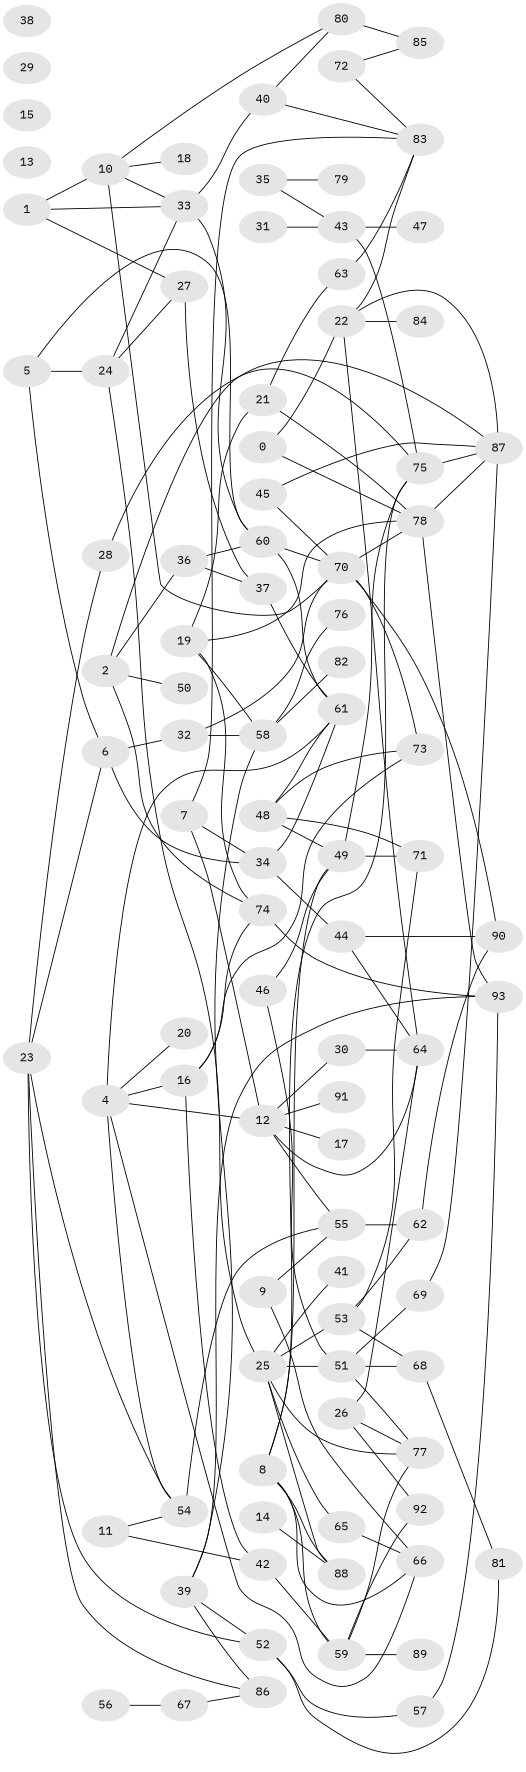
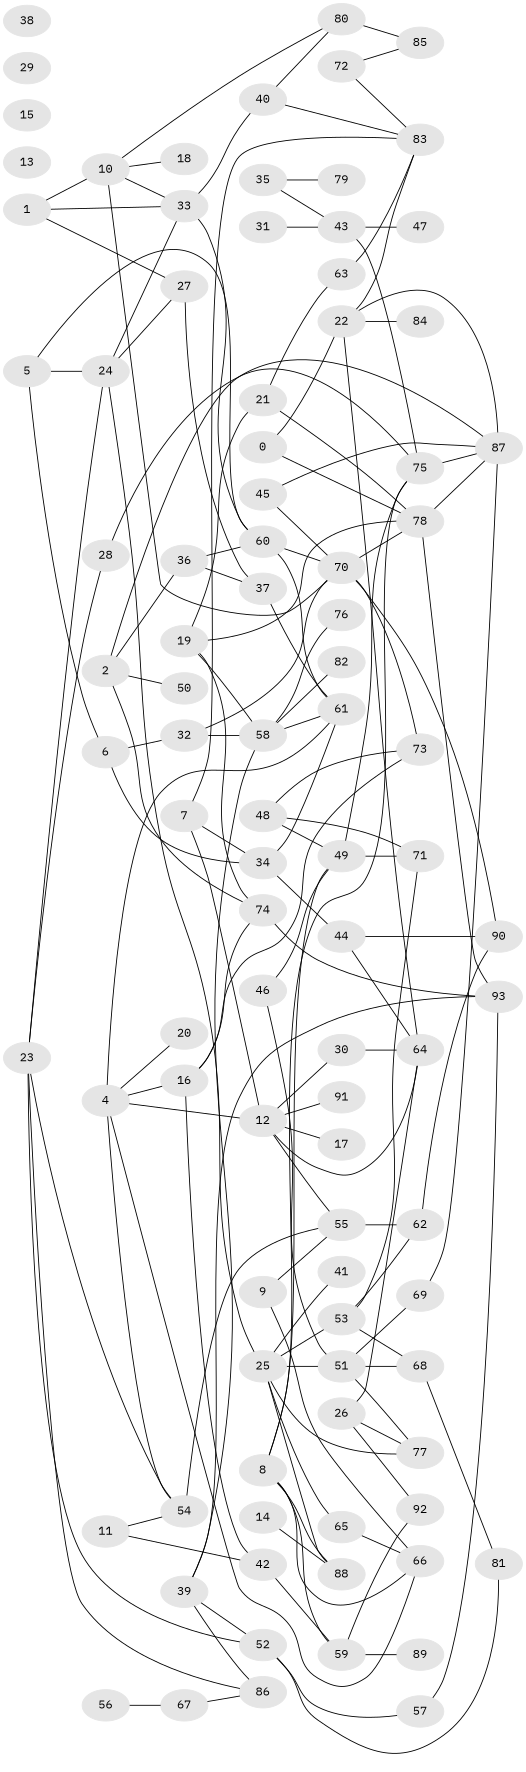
  graph {
    fontname="IBM Plex Mono"
    rankdir=LR
    node [color=gray90 fontname="IBM Plex Mono" style=filled]
    edge [fontname="IBM Plex Mono"]
    1
    10
    27
    33
    18
    70
    80
    37
    60
    40
    2
    36
    50
    74
    87
    52
    57
    81
    93
    n20 [label=0]
    22
    78
    83
    64
    84
    4
    12
    16
    20
    54
    61
    66
    55
    17
    30
    91
    42
    73
    5
    6
    24
    32
    34
    25
    58
    44
    7
    8
    49
    59
    75
    88
    71
    77
    92
    89
    9
    62
    90
    85
    11
    13
    14
    15
    19
    21
    63
    76
    82
    23
    28
    86
    41
    51
    53
    65
    69
    68
    26
    29
    31
    43
    47
    35
    79
    38
    39
    45
    46
    48
    56
    67
    72
    1 -- 10
    1 -- 27
    1 -- 33
    10 -- 33
    10 -- 18
    10 -- 70
    10 -- 80
    27 -- 37
    33 -- 60
    33 -- 40
    70 -- 78
    70 -- 73
    70 -- 90
    80 -- 85
    37 -- 61
    60 -- 70
    60 -- 61
    40 -- 80
    40 -- 83
    2 -- 36
    2 -- 50
    2 -- 74
    2 -- 87
    36 -- 37
    36 -- 60
    74 -- 93
    52 -- 57
    52 -- 81
    57 -- 93
    n20 -- 22
    n20 -- 78
    22 -- 87
    22 -- 83
    22 -- 64
    22 -- 84
    78 -- 87
    78 -- 93
    4 -- 12
    4 -- 16
    4 -- 20
    4 -- 54
    4 -- 61
    4 -- 66
    12 -- 64
    12 -- 55
    12 -- 17
    12 -- 30
    12 -- 91
    16 -- 74
    16 -- 42
    16 -- 73
    54 -- 55
    55 -- 62
    30 -- 64
    42 -- 59
    5 -- 60
    5 -- 6
    5 -- 24
    6 -- 32
    6 -- 34
    24 -- 27
    24 -- 33
    24 -- 25
    32 -- 70
    32 -- 58
    34 -- 61
    34 -- 44
    25 -- 88
    25 -- 77
    25 -- 41
    25 -- 51
    25 -- 53
    25 -- 65
-   48 -- 61
+   58 -- 61
    58 -- 76
    58 -- 82
    44 -- 64
    44 -- 90
    7 -- 83
    7 -- 12
    7 -- 34
    8 -- 66
    8 -- 49
    8 -- 59
    8 -- 75
    8 -- 88
    49 -- 75
    49 -- 71
-   59 -- 77
    59 -- 92
    59 -- 89
    75 -- 87
    9 -- 66
    9 -- 55
    62 -- 90
    11 -- 54
    11 -- 42
    14 -- 88
    19 -- 74
    19 -- 78
    19 -- 58
    19 -- 21
    21 -- 78
    21 -- 63
    63 -- 83
    23 -- 52
    23 -- 54
-   23 -- 6
+   23 -- 24
    23 -- 28
    23 -- 86
    28 -- 75
    51 -- 77
    51 -- 69
    51 -- 68
    53 -- 71
    53 -- 62
    53 -- 68
    65 -- 66
    69 -- 87
    68 -- 81
    26 -- 64
    26 -- 77
    26 -- 92
    31 -- 43
    43 -- 75
    43 -- 47
    35 -- 43
    35 -- 79
    39 -- 52
    39 -- 93
    39 -- 58
    39 -- 86
    45 -- 70
    45 -- 87
    46 -- 49
    46 -- 51
    48 -- 73
    48 -- 49
    48 -- 71
    56 -- 67
    67 -- 86
    72 -- 83
    72 -- 85
  }
